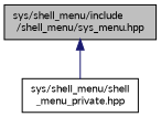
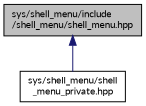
  digraph {
    fontname=Lato
    node [color=black fontname=Lato fontsize=10 shape=record]
-   n1 [fillcolor=grey75 fontcolor=black height=0.2 label="sys/shell_menu/include\l/shell_menu/sys_menu.hpp" style=filled width=0.4]
+   n1 [fillcolor=grey75 fontcolor=black height=0.2 label="sys/shell_menu/include\l/shell_menu/shell_menu.hpp" style=filled width=0.4]
    n2 [height=0.2 label="sys/shell_menu/shell\l_menu_private.hpp" width=0.4]
    n1 -> n2 [color=midnightblue dir=back fontname=Lato fontsize=10 labelfontname=Helvetica labelfontsize=10 style=solid]
  }
